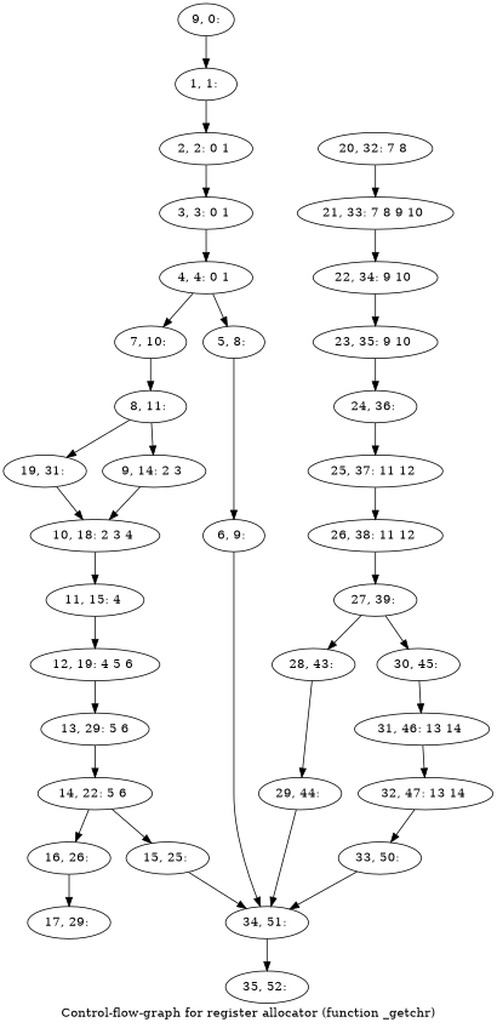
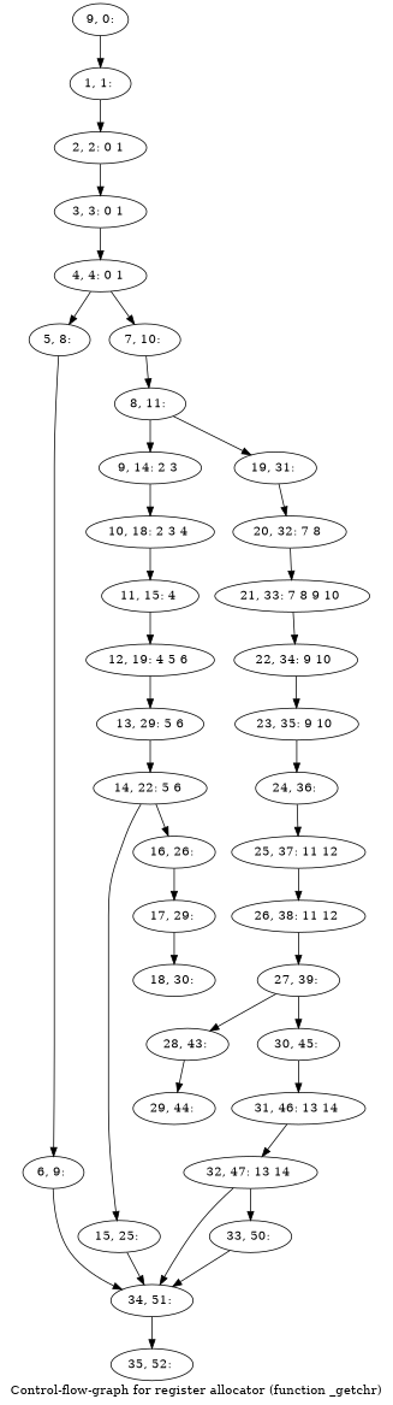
  digraph {
    label="Control-flow-graph for register allocator (function _getchr)"
    n1 [label="9, 0:"]
    n2 [label="1, 1: "]
    n3 [label="2, 2: 0 1 "]
    n4 [label="3, 3: 0 1 "]
    n5 [label="4, 4: 0 1 "]
    n6 [label="5, 8: "]
    n7 [label="7, 10: "]
    n8 [label="6, 9: "]
    n9 [label="8, 11: "]
    n10 [label="34, 51: "]
    n11 [label="35, 52: "]
    n12 [label="9, 14: 2 3 "]
    n13 [label="19, 31: "]
    n14 [label="10, 18: 2 3 4 "]
    n15 [label="20, 32: 7 8 "]
    n16 [label="11, 15: 4 "]
    n17 [label="12, 19: 4 5 6 "]
    n18 [label="13, 29: 5 6"]
    n19 [label="14, 22: 5 6 "]
    n20 [label="15, 25: "]
    n21 [label="16, 26: "]
    n22 [label="17, 29: "]
+   n23 [label="18, 30: "]
    n24 [label="21, 33: 7 8 9 10 "]
    n25 [label="22, 34: 9 10 "]
    n26 [label="23, 35: 9 10 "]
    n27 [label="24, 36: "]
    n28 [label="25, 37: 11 12 "]
    n29 [label="26, 38: 11 12 "]
    n30 [label="27, 39: "]
    n31 [label="28, 43: "]
    n32 [label="30, 45: "]
    n33 [label="29, 44: "]
    n34 [label="31, 46: 13 14 "]
    n35 [label="32, 47: 13 14 "]
    n36 [label="33, 50: "]
    n1 -> n2
    n2 -> n3
    n3 -> n4
    n4 -> n5
    n5 -> n6
    n5 -> n7
    n6 -> n8
    n7 -> n9
    n8 -> n10
    n9 -> n12
    n9 -> n13
    n10 -> n11
    n12 -> n14
-   n13 -> n14
+   n13 -> n15
    n14 -> n16
    n15 -> n24
    n16 -> n17
    n17 -> n18
    n18 -> n19
    n19 -> n20
    n19 -> n21
    n20 -> n10
    n21 -> n22
+   n22 -> n23
    n24 -> n25
    n25 -> n26
    n26 -> n27
    n27 -> n28
    n28 -> n29
    n29 -> n30
    n30 -> n31
    n30 -> n32
    n31 -> n33
    n32 -> n34
-   n33 -> n10
+   n35 -> n10
    n34 -> n35
    n35 -> n36
    n36 -> n10
  }
